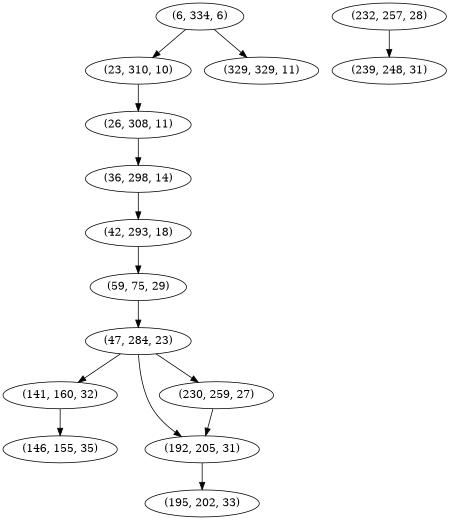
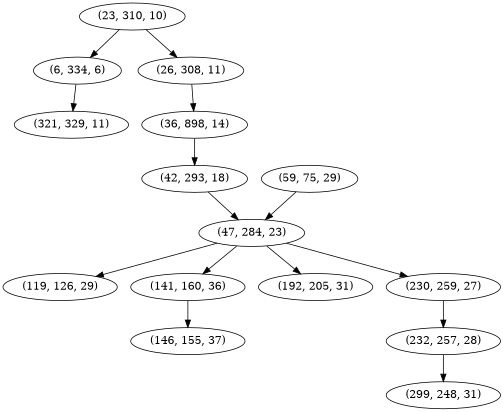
  digraph {
    "(6, 334, 6)"
    "(23, 310, 10)"
-   "(321, 329, 11)" [label="(329, 329, 11)"]
+   "(321, 329, 11)"
    n4 [label="(26, 308, 11)"]
-   "(36, 298, 14)"
+   "(36, 298, 14)" [label="(36, 898, 14)"]
    "(42, 293, 18)"
    "(47, 284, 23)"
-   "(141, 160, 32)"
+   "(119, 126, 29)"
+   "(141, 160, 32)" [label="(141, 160, 36)"]
    "(192, 205, 31)"
    "(230, 259, 27)"
    "(59, 75, 29)"
-   "(146, 155, 35)"
-   "(195, 202, 33)"
+   "(146, 155, 35)" [label="(146, 155, 37)"]
    "(232, 257, 28)"
-   "(239, 248, 31)"
-   "(6, 334, 6)" -> "(23, 310, 10)"
+   "(239, 248, 31)" [label="(299, 248, 31)"]
+   "(23, 310, 10)" -> "(6, 334, 6)"
    "(6, 334, 6)" -> "(321, 329, 11)"
    "(23, 310, 10)" -> n4
    n4 -> "(36, 298, 14)"
    "(36, 298, 14)" -> "(42, 293, 18)"
-   "(42, 293, 18)" -> "(59, 75, 29)"
+   "(42, 293, 18)" -> "(47, 284, 23)"
+   "(47, 284, 23)" -> "(119, 126, 29)"
    "(47, 284, 23)" -> "(141, 160, 32)"
    "(47, 284, 23)" -> "(192, 205, 31)"
    "(47, 284, 23)" -> "(230, 259, 27)"
    "(141, 160, 32)" -> "(146, 155, 35)"
-   "(192, 205, 31)" -> "(195, 202, 33)"
-   "(230, 259, 27)" -> "(192, 205, 31)"
+   "(230, 259, 27)" -> "(232, 257, 28)"
    "(59, 75, 29)" -> "(47, 284, 23)"
    "(232, 257, 28)" -> "(239, 248, 31)"
  }
